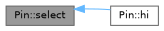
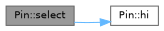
  digraph {
    rankdir=LR
    node [fontname=Helvetica fontsize=10 shape=box style=filled]
    n1 [color=gray40 fillcolor=grey60 fontcolor=black height=0.2 label="Pin::select" width=0.4]
    n2 [color=grey40 fillcolor=white height=0.2 label="Pin::hi" width=0.4]
-   n2 -> n1 [color=steelblue1 fontname=Helvetica fontsize=10 labelfontname=Helvetica labelfontsize=10 style=solid]
+   n1 -> n2 [color=steelblue1 fontname=Helvetica fontsize=10 labelfontname=Helvetica labelfontsize=10 style=solid]
  }
